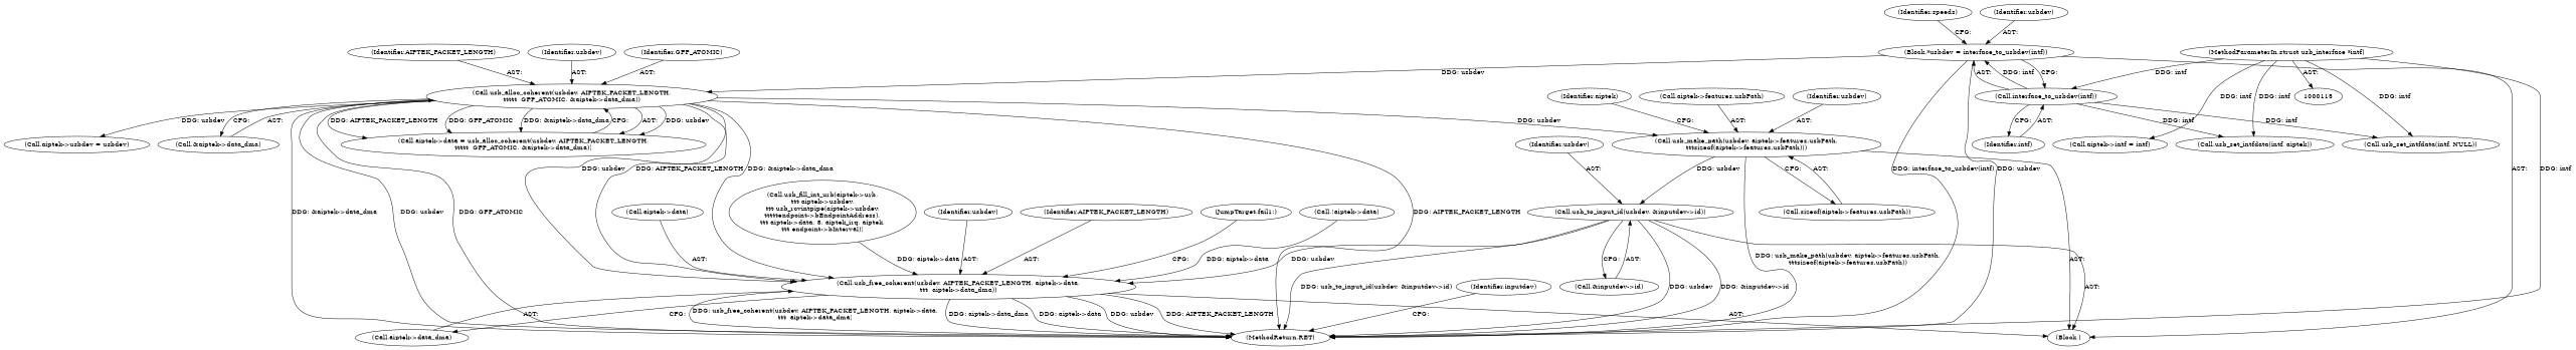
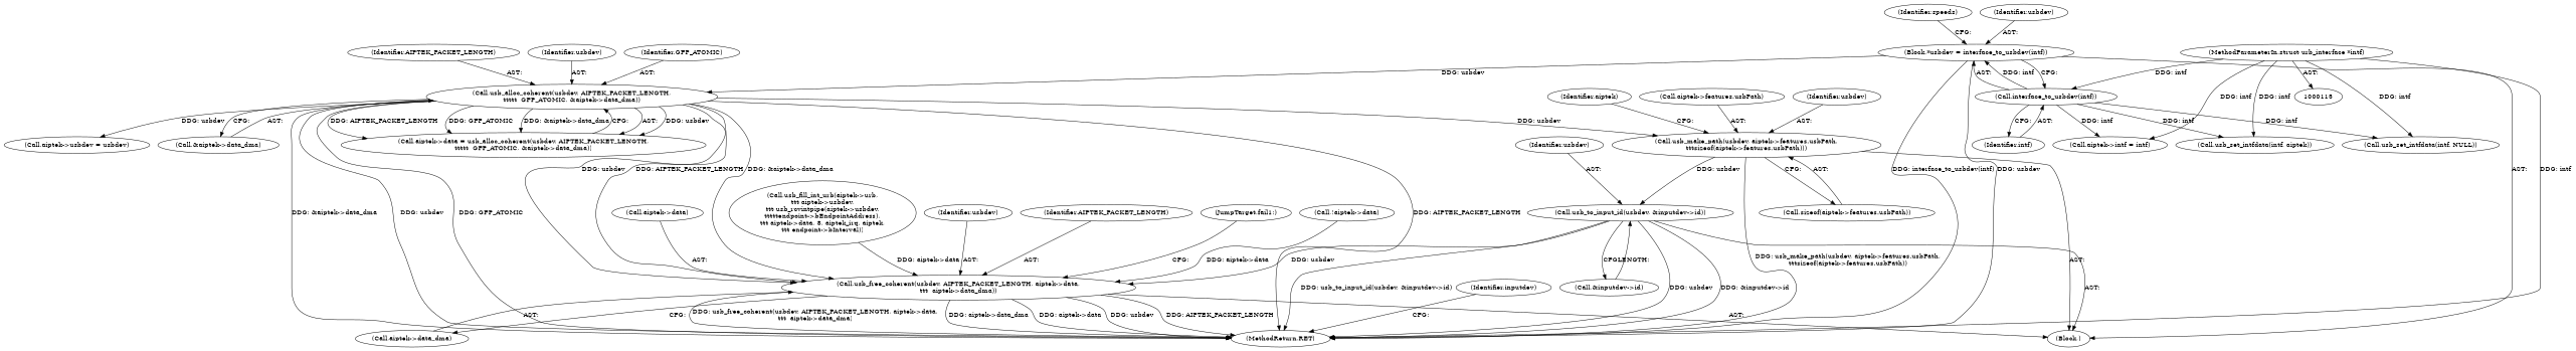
  digraph {
    n1 [label="(Call,usb_to_input_id(usbdev, &inputdev->id))"]
    n2 [label="(Call,usb_free_coherent(usbdev, AIPTEK_PACKET_LENGTH, aiptek->data,\n\t\t\t  aiptek->data_dma))"]
    n3 [label="(Call,&inputdev->id)"]
    n4 [label="(MethodReturn,RET)"]
    n5 [label="(Block,)"]
    n6 [label="(Call,aiptek->data_dma)"]
    n7 [label="(Call,usb_make_path(usbdev, aiptek->features.usbPath,\n\t\t\tsizeof(aiptek->features.usbPath)))"]
    n8 [label="(Call,sizeof(aiptek->features.usbPath))"]
    n9 [label="(Call,usb_alloc_coherent(usbdev, AIPTEK_PACKET_LENGTH,\n\t\t\t\t\t  GFP_ATOMIC, &aiptek->data_dma))"]
    n10 [label="(Call,aiptek->data = usb_alloc_coherent(usbdev, AIPTEK_PACKET_LENGTH,\n\t\t\t\t\t  GFP_ATOMIC, &aiptek->data_dma))"]
    n11 [label="(Call,aiptek->usbdev = usbdev)"]
    n12 [label="(Call,&aiptek->data_dma)"]
    n13 [label="(Block,*usbdev = interface_to_usbdev(intf))"]
    n14 [label="(Call,interface_to_usbdev(intf))"]
    n15 [label="(Call,usb_set_intfdata(intf, NULL))"]
    n16 [label="(Identifier,intf)"]
    n17 [label="(Call,aiptek->intf = intf)"]
    n18 [label="(Call,usb_set_intfdata(intf, aiptek))"]
-   n19 [label="(MethodParameterIn,struct usb_interface *intf)"]
+   n19 [label="(MethodParameterIn,struct urb_interface *intf)"]
    1000115
    n21 [label="(Identifier,aiptek)"]
    n22 [label="(JumpTarget,fail1:)"]
    n23 [label="(Identifier,AIPTEK_PACKET_LENGTH)"]
    n24 [label="(Call,!aiptek->data)"]
    n25 [label="(Call,aiptek->features.usbPath)"]
    n26 [label="(Identifier,usbdev)"]
    n27 [label="(Identifier,inputdev)"]
    n28 [label="(Call,aiptek->data)"]
    n29 [label="(Identifier,usbdev)"]
    n30 [label="(Identifier,GFP_ATOMIC)"]
    n31 [label="(Identifier,speeds)"]
    n32 [label="(Call,usb_fill_int_urb(aiptek->urb,\n\t\t\t aiptek->usbdev,\n\t\t\t usb_rcvintpipe(aiptek->usbdev,\n\t\t\t\t\tendpoint->bEndpointAddress),\n\t\t\t aiptek->data, 8, aiptek_irq, aiptek,\n\t\t\t endpoint->bInterval))"]
    n33 [label="(Identifier,usbdev)"]
    n34 [label="(Identifier,usbdev)"]
    n35 [label="(Identifier,AIPTEK_PACKET_LENGTH)"]
    n36 [label="(Identifier,usbdev)"]
    n1 -> n2 [label="DDG: usbdev"]
    n1 -> n3 [label="CFG: "]
    n1 -> n4 [label="DDG: usb_to_input_id(usbdev, &inputdev->id)"]
    n1 -> n4 [label="DDG: usbdev"]
    n1 -> n4 [label="DDG: &inputdev->id"]
    n1 -> n5 [label="AST: "]
    n2 -> n4 [label="DDG: AIPTEK_PACKET_LENGTH"]
    n2 -> n4 [label="DDG: usb_free_coherent(usbdev, AIPTEK_PACKET_LENGTH, aiptek->data,\n\t\t\t  aiptek->data_dma)"]
    n2 -> n4 [label="DDG: aiptek->data_dma"]
    n2 -> n4 [label="DDG: aiptek->data"]
    n2 -> n4 [label="DDG: usbdev"]
    n2 -> n5 [label="AST: "]
    n2 -> n6 [label="CFG: "]
-   n3 -> n1 [label="AST: "]
+   n3 -> n1 [label="LENGTH: "]
    n6 -> n2 [label="AST: "]
    n7 -> n1 [label="DDG: usbdev"]
    n7 -> n4 [label="DDG: usb_make_path(usbdev, aiptek->features.usbPath,\n\t\t\tsizeof(aiptek->features.usbPath))"]
    n7 -> n5 [label="AST: "]
    n7 -> n8 [label="CFG: "]
    n8 -> n7 [label="AST: "]
    n9 -> n2 [label="DDG: usbdev"]
    n9 -> n2 [label="DDG: AIPTEK_PACKET_LENGTH"]
    n9 -> n2 [label="DDG: &aiptek->data_dma"]
    n9 -> n4 [label="DDG: &aiptek->data_dma"]
    n9 -> n4 [label="DDG: usbdev"]
    n9 -> n4 [label="DDG: GFP_ATOMIC"]
    n9 -> n4 [label="DDG: AIPTEK_PACKET_LENGTH"]
    n9 -> n7 [label="DDG: usbdev"]
    n9 -> n10 [label="AST: "]
    n9 -> n10 [label="DDG: usbdev"]
    n9 -> n10 [label="DDG: AIPTEK_PACKET_LENGTH"]
    n9 -> n10 [label="DDG: GFP_ATOMIC"]
    n9 -> n10 [label="DDG: &aiptek->data_dma"]
    n9 -> n11 [label="DDG: usbdev"]
    n9 -> n12 [label="CFG: "]
    n10 -> n9 [label="CFG: "]
    n12 -> n9 [label="AST: "]
    n13 -> n4 [label="DDG: usbdev"]
    n13 -> n4 [label="DDG: interface_to_usbdev(intf)"]
    n13 -> n5 [label="AST: "]
    n13 -> n9 [label="DDG: usbdev"]
    n13 -> n14 [label="CFG: "]
    n14 -> n13 [label="AST: "]
    n14 -> n13 [label="DDG: intf"]
    n14 -> n15 [label="DDG: intf"]
    n14 -> n16 [label="CFG: "]
+   n14 -> n17 [label="DDG: intf"]
    n14 -> n18 [label="DDG: intf"]
    n16 -> n14 [label="AST: "]
    n19 -> n4 [label="DDG: intf"]
    n19 -> n14 [label="DDG: intf"]
    n19 -> n15 [label="DDG: intf"]
    n19 -> n17 [label="DDG: intf"]
    n19 -> n18 [label="DDG: intf"]
    n19 -> 1000115 [label="AST: "]
    n21 -> n7 [label="CFG: "]
    n22 -> n2 [label="CFG: "]
    n23 -> n9 [label="AST: "]
    n24 -> n2 [label="DDG: aiptek->data"]
    n25 -> n7 [label="AST: "]
    n26 -> n9 [label="AST: "]
    n27 -> n4 [label="CFG: "]
    n28 -> n2 [label="AST: "]
    n29 -> n1 [label="AST: "]
    n30 -> n9 [label="AST: "]
    n31 -> n13 [label="CFG: "]
    n32 -> n2 [label="DDG: aiptek->data"]
    n33 -> n13 [label="AST: "]
    n34 -> n2 [label="AST: "]
    n35 -> n2 [label="AST: "]
    n36 -> n7 [label="AST: "]
  }
